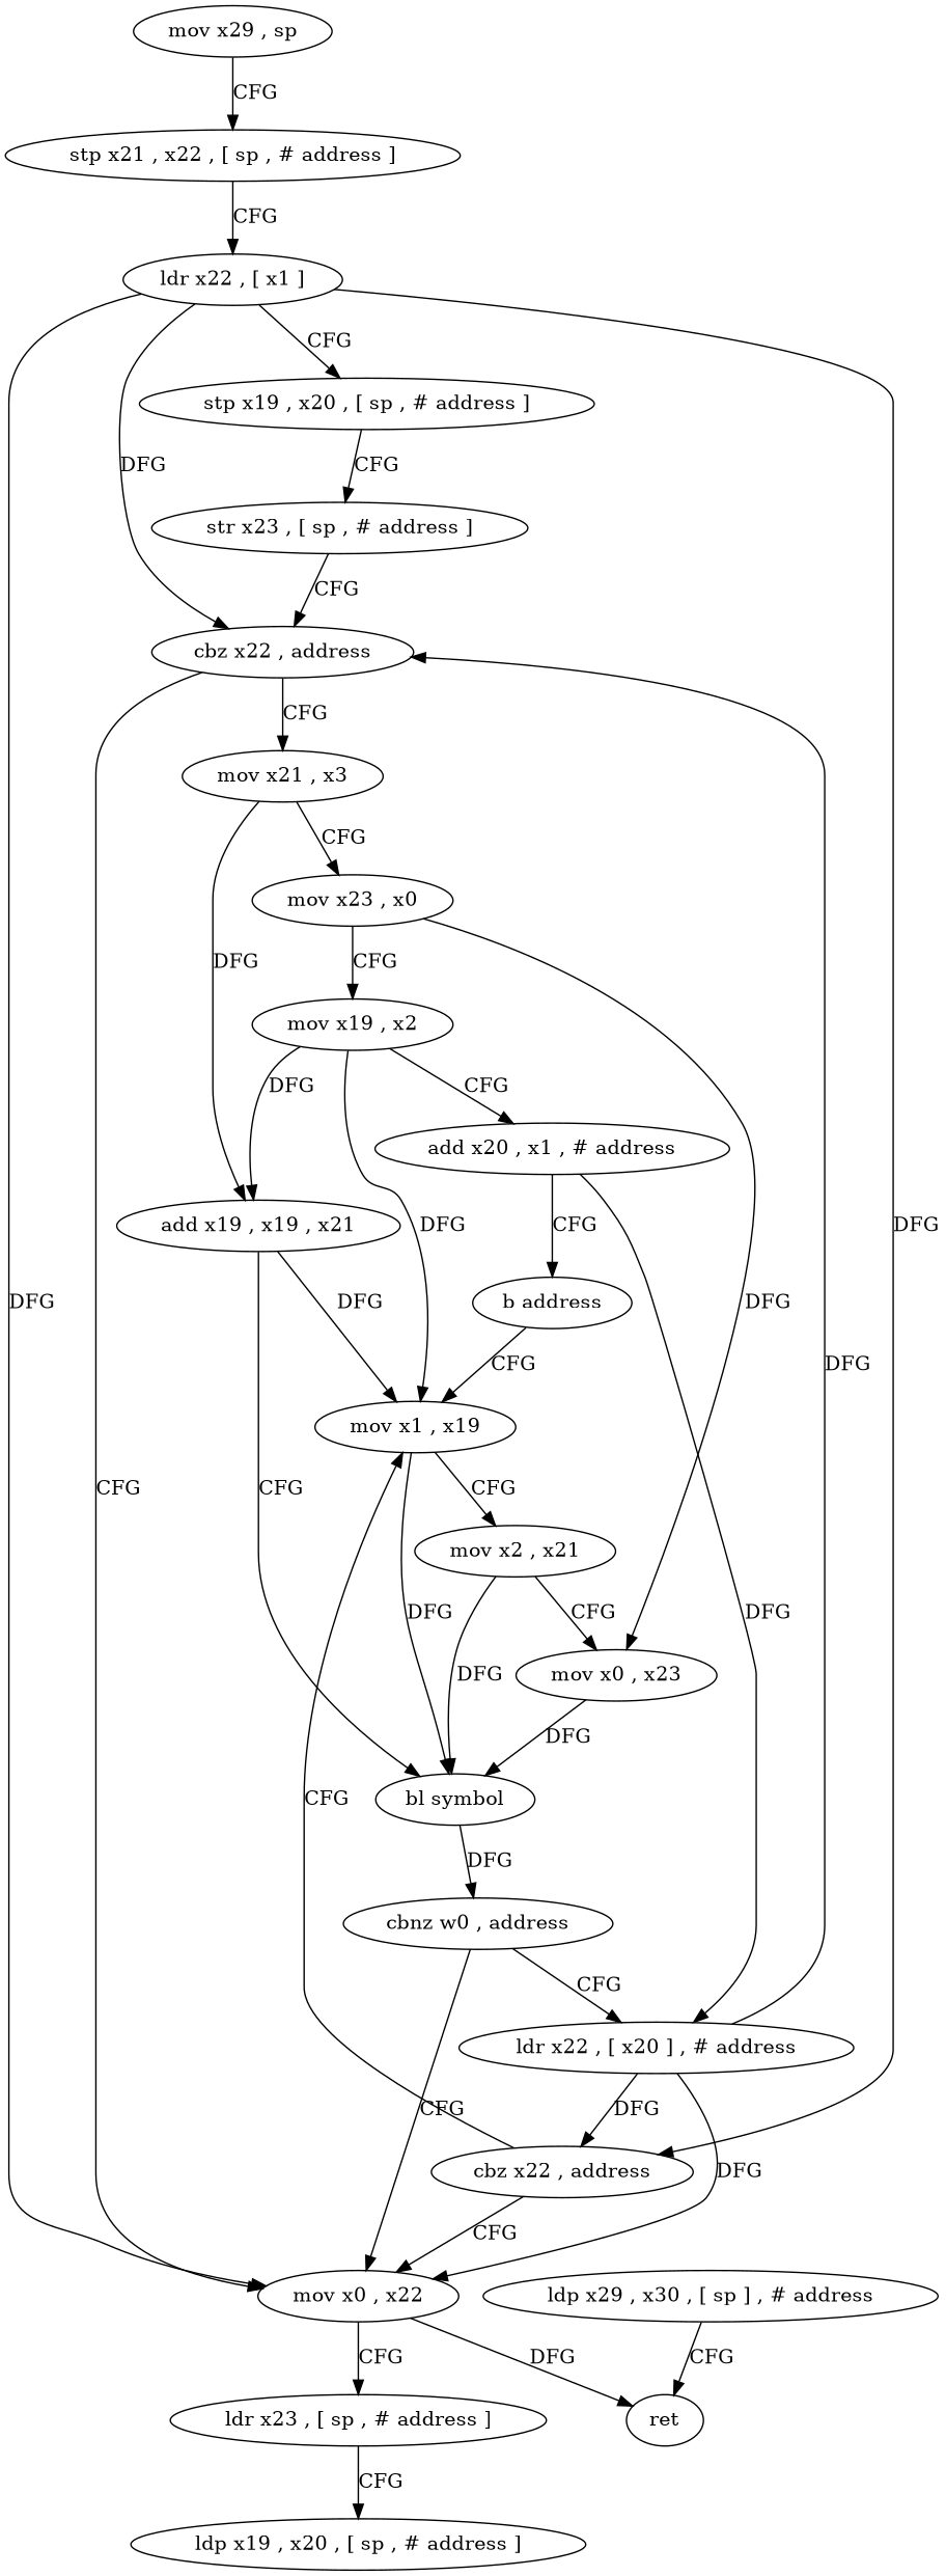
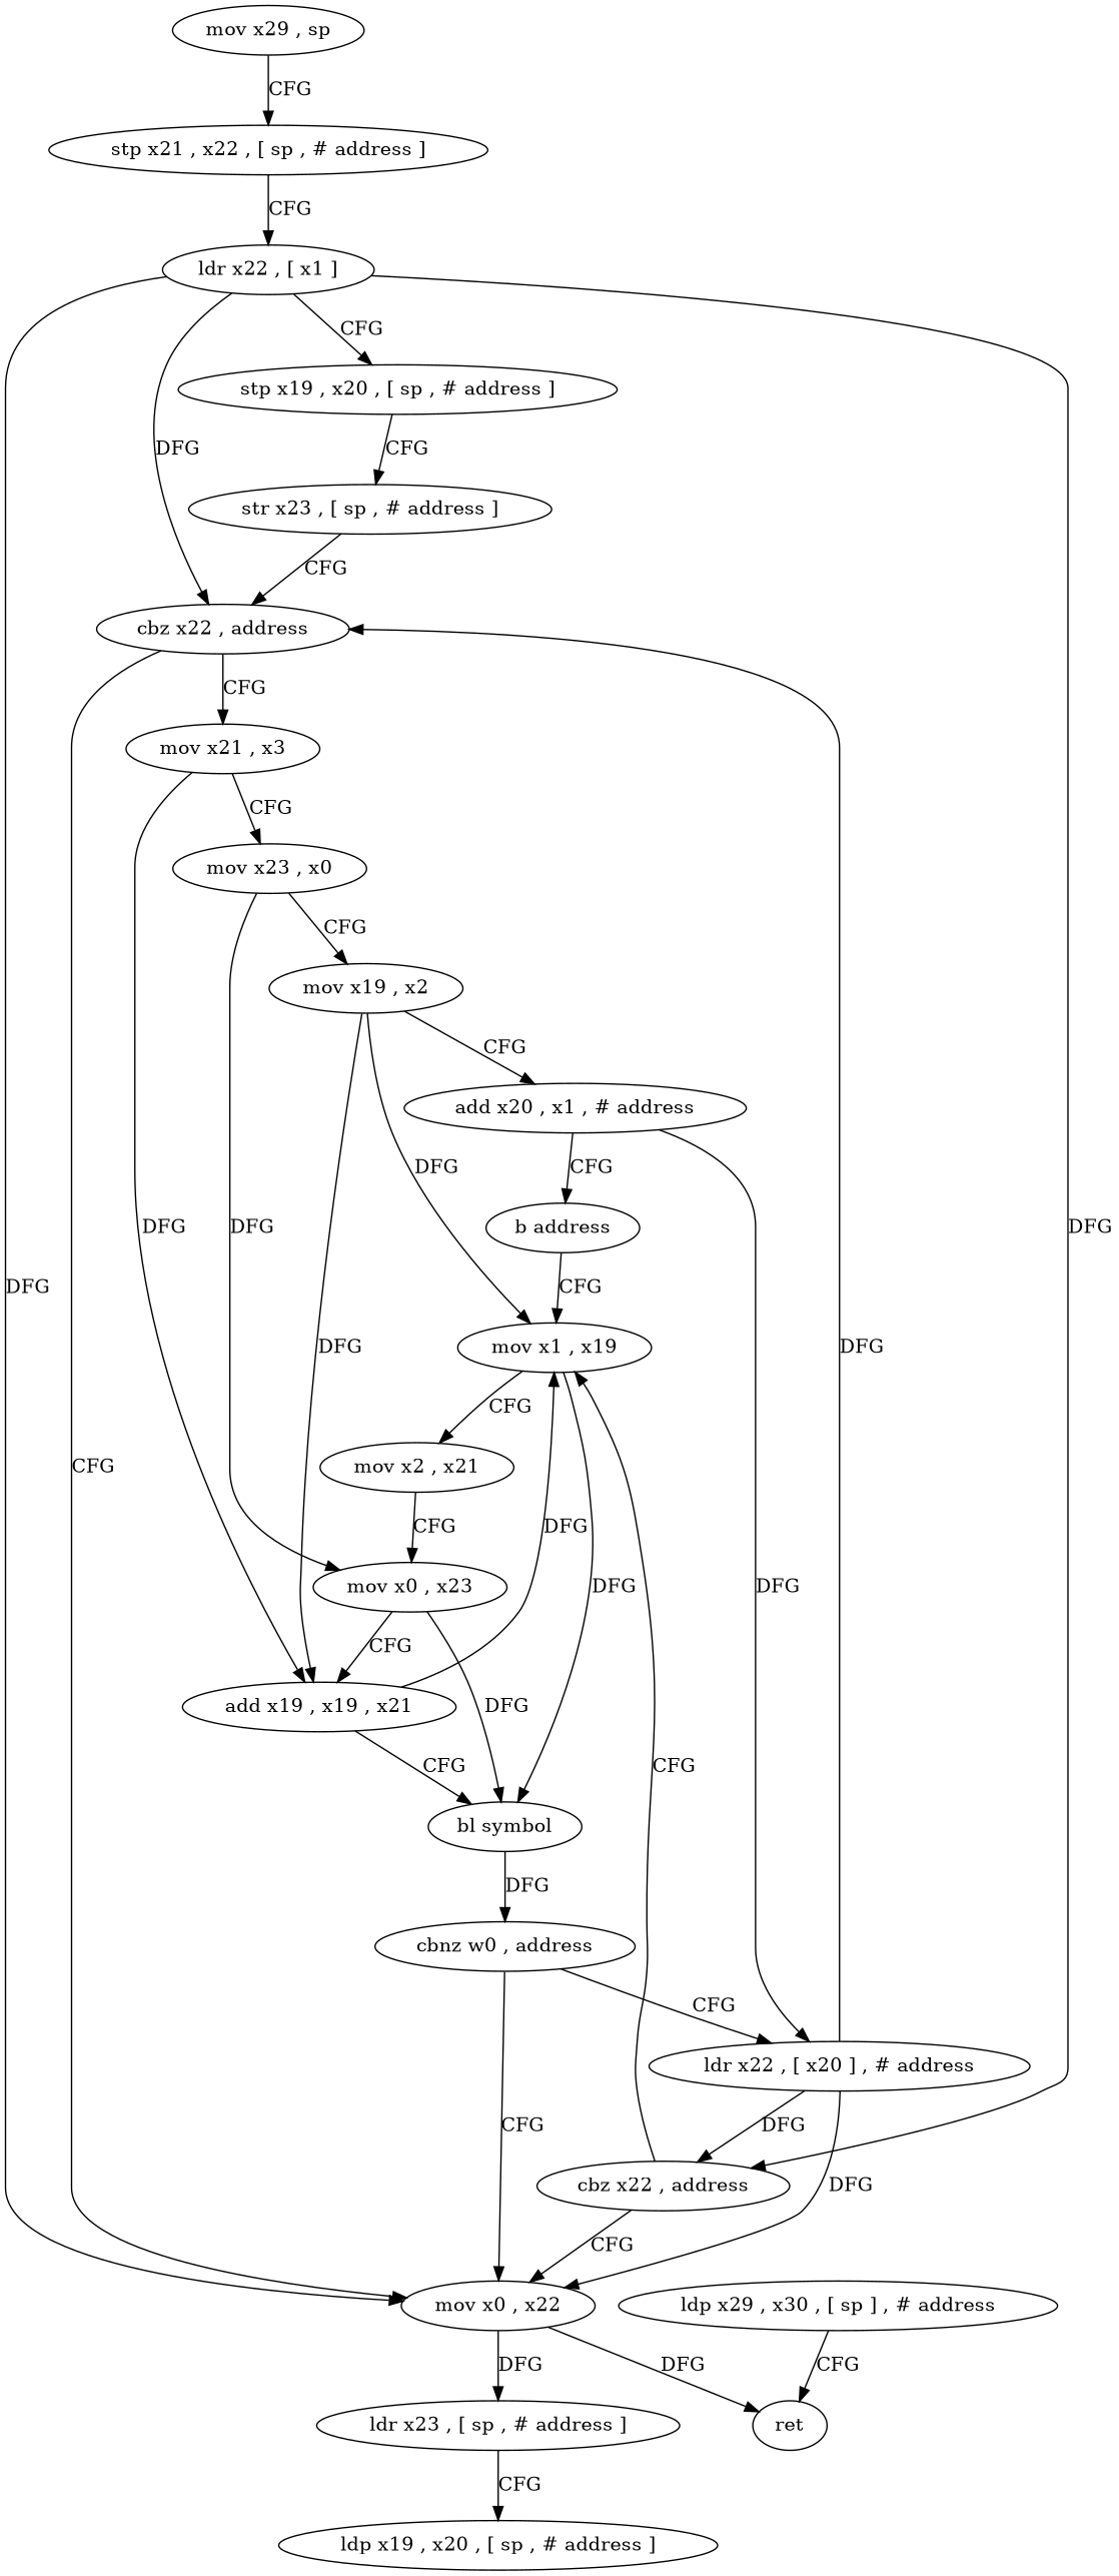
  digraph {
    n1 [label="mov x29 , sp"]
    n2 [label="stp x21 , x22 , [ sp , # address ]"]
    n3 [label="ldr x22 , [ x1 ]"]
    n4 [label="stp x19 , x20 , [ sp , # address ]"]
    n5 [label="cbz x22 , address"]
    n6 [label="mov x0 , x22"]
    n7 [label="cbz x22 , address"]
    n8 [label="str x23 , [ sp , # address ]"]
    n9 [label="mov x21 , x3"]
    n10 [label="ldr x23 , [ sp , # address ]"]
    n11 [label=ret]
    n12 [label="mov x1 , x19"]
    n13 [label="mov x23 , x0"]
    n14 [label="add x19 , x19 , x21"]
    n15 [label="ldp x19 , x20 , [ sp , # address ]"]
    n16 [label="mov x19 , x2"]
    n17 [label="mov x0 , x23"]
    n18 [label="mov x2 , x21"]
    n19 [label="bl symbol"]
    n20 [label="ldp x29 , x30 , [ sp ] , # address"]
    n21 [label="add x20 , x1 , # address"]
    n22 [label="b address"]
    n23 [label="ldr x22 , [ x20 ] , # address"]
    n24 [label="cbnz w0 , address"]
    n1 -> n2 [label=CFG]
    n2 -> n3 [label=CFG]
    n3 -> n4 [label=CFG]
    n3 -> n5 [label=DFG]
    n3 -> n6 [label=DFG]
    n3 -> n7 [label=DFG]
    n4 -> n8 [label=CFG]
    n5 -> n6 [label=CFG]
    n5 -> n9 [label=CFG]
-   n6 -> n10 [label=CFG]
+   n6 -> n10 [label=DFG]
    n6 -> n11 [label=DFG]
    n7 -> n6 [label=CFG]
    n7 -> n12 [label=CFG]
    n8 -> n5 [label=CFG]
    n9 -> n13 [label=CFG]
    n9 -> n14 [label=DFG]
    n10 -> n15 [label=CFG]
    n12 -> n18 [label=CFG]
    n12 -> n19 [label=DFG]
    n13 -> n16 [label=CFG]
    n13 -> n17 [label=DFG]
    n14 -> n12 [label=DFG]
    n14 -> n19 [label=CFG]
    n16 -> n12 [label=DFG]
    n16 -> n14 [label=DFG]
    n16 -> n21 [label=CFG]
+   n17 -> n14 [label=CFG]
    n17 -> n19 [label=DFG]
    n18 -> n17 [label=CFG]
-   n18 -> n19 [label=DFG]
    n19 -> n24 [label=DFG]
    n20 -> n11 [label=CFG]
    n21 -> n22 [label=CFG]
    n21 -> n23 [label=DFG]
    n22 -> n12 [label=CFG]
    n23 -> n5 [label=DFG]
    n23 -> n6 [label=DFG]
    n23 -> n7 [label=DFG]
    n24 -> n6 [label=CFG]
    n24 -> n23 [label=CFG]
  }
